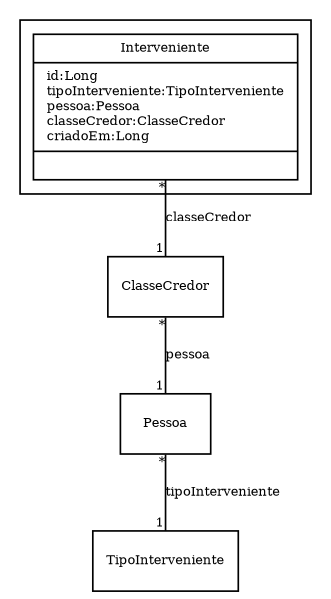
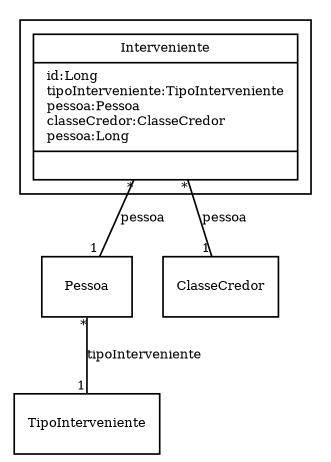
  digraph {
    fontname="Times-Roman"
    fontsize=8
    node [fontname="Times-Roman" fontsize=8 shape=record]
    edge [arrowhead=none fontname="Times-Roman" fontsize=8 headlabel=1 taillabel="*"]
-   n1 [label="{Interveniente|id:Long\ltipoInterveniente:TipoInterveniente\lpessoa:Pessoa\lclasseCredor:ClasseCredor\lcriadoEm:Long\l|\l}"]
+   n1 [label="{Interveniente|id:Long\ltipoInterveniente:TipoInterveniente\lpessoa:Pessoa\lclasseCredor:ClasseCredor\lpessoa:Long\l|\l}"]
    Pessoa
    ClasseCredor
    TipoInterveniente
    subgraph cluster_1 {
      n1
    }
-   ClasseCredor -> Pessoa [label=pessoa]
-   n1 -> ClasseCredor [label=classeCredor]
+   n1 -> Pessoa [label=pessoa]
+   n1 -> ClasseCredor [label=pessoa]
    Pessoa -> TipoInterveniente [label=tipoInterveniente]
  }
